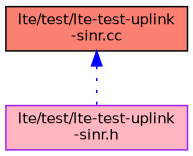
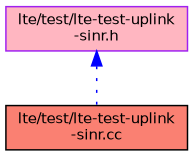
  digraph {
    node [fontname=Helvetica fontsize=10 shape=record style=filled]
    n1 [color=purple fillcolor=lightpink fontcolor=black height=0.2 label="lte/test/lte-test-uplink\l-sinr.h" width=0.4]
    n2 [color=black fillcolor=salmon height=0.2 label="lte/test/lte-test-uplink\l-sinr.cc" width=0.4]
-   n2 -> n1 [color=blue dir=back fontname=Helvetica fontsize=10 labelfontname=Helvetica labelfontsize=10 style=dotted]
+   n1 -> n2 [color=blue dir=back fontname=Helvetica fontsize=10 labelfontname=Helvetica labelfontsize=10 style=dotted]
  }
